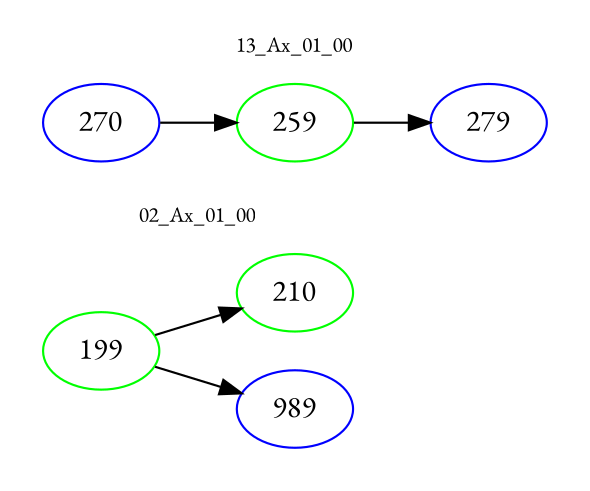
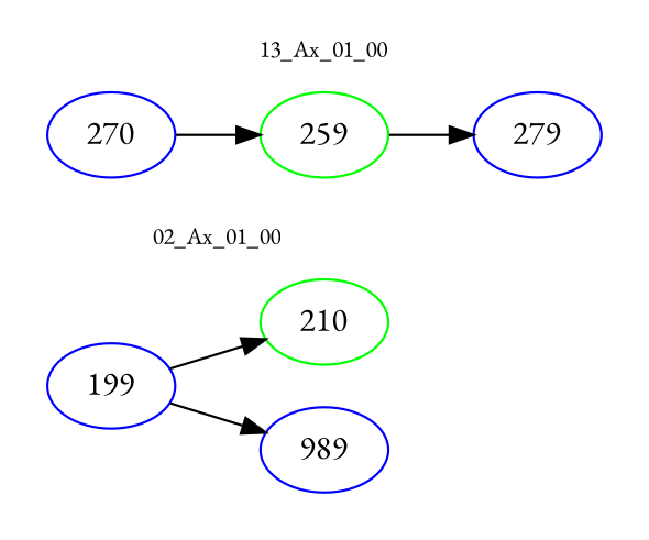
  digraph {
    fontname="EB Garamond"
    rankdir=LR
    node [color=blue fontname="EB Garamond"]
    edge [color=black fontname="EB Garamond"]
-   n1 [color=green label=199]
+   n1 [label=199]
    n2 [label=989]
    n3 [color=green label=210]
    n4 [label=270]
    n5 [color=green label=259]
    n6 [label=279]
    subgraph cluster_1 {
      color=white
      fontsize=10
      label="02_Ax_01_00"
      n1
      n2
      n3
    }
    subgraph cluster_2 {
      color=white
      fontsize=10
      label="13_Ax_01_00"
      n4
      n5
      n6
    }
    n1 -> n2
    n1 -> n3
    n4 -> n5
    n5 -> n6
  }
